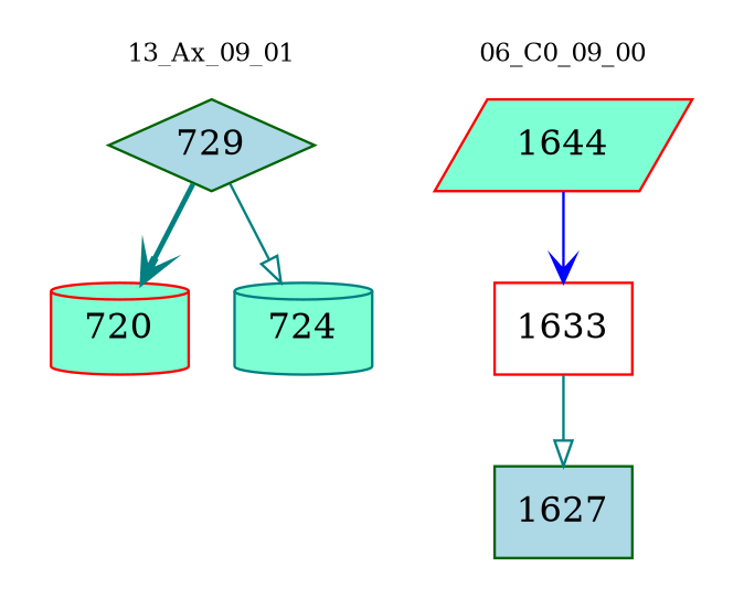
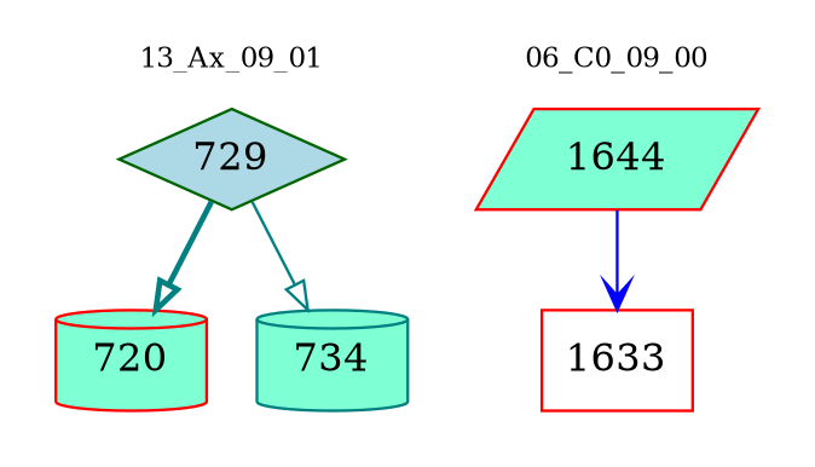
  digraph {
    node [color=red fillcolor=aquamarine shape=cylinder style=filled]
    edge [arrowhead=vee color=teal style=solid]
    n1 [color=darkgreen fillcolor=lightblue label=729 shape=diamond]
    n2 [label=720]
-   n3 [color=teal label=724]
+   n3 [color=teal label=734]
    n4 [fillcolor=white label=1633 shape=box]
-   n5 [color=darkgreen fillcolor=lightblue label=1627 shape=box]
    n6 [label=1644 shape=parallelogram]
    subgraph cluster_1 {
      color=white
      fontsize=10
      label="13_Ax_09_01"
      n1
      n2
      n3
    }
    subgraph cluster_2 {
      color=white
      fontsize=10
      label="06_C0_09_00"
      n4
-     n5
      n6
    }
-   n1 -> n2 [style=bold]
+   n1 -> n2 [arrowhead=onormal style=bold]
    n1 -> n3 [arrowhead=onormal]
-   n4 -> n5 [arrowhead=onormal]
    n6 -> n4 [color=blue]
  }
